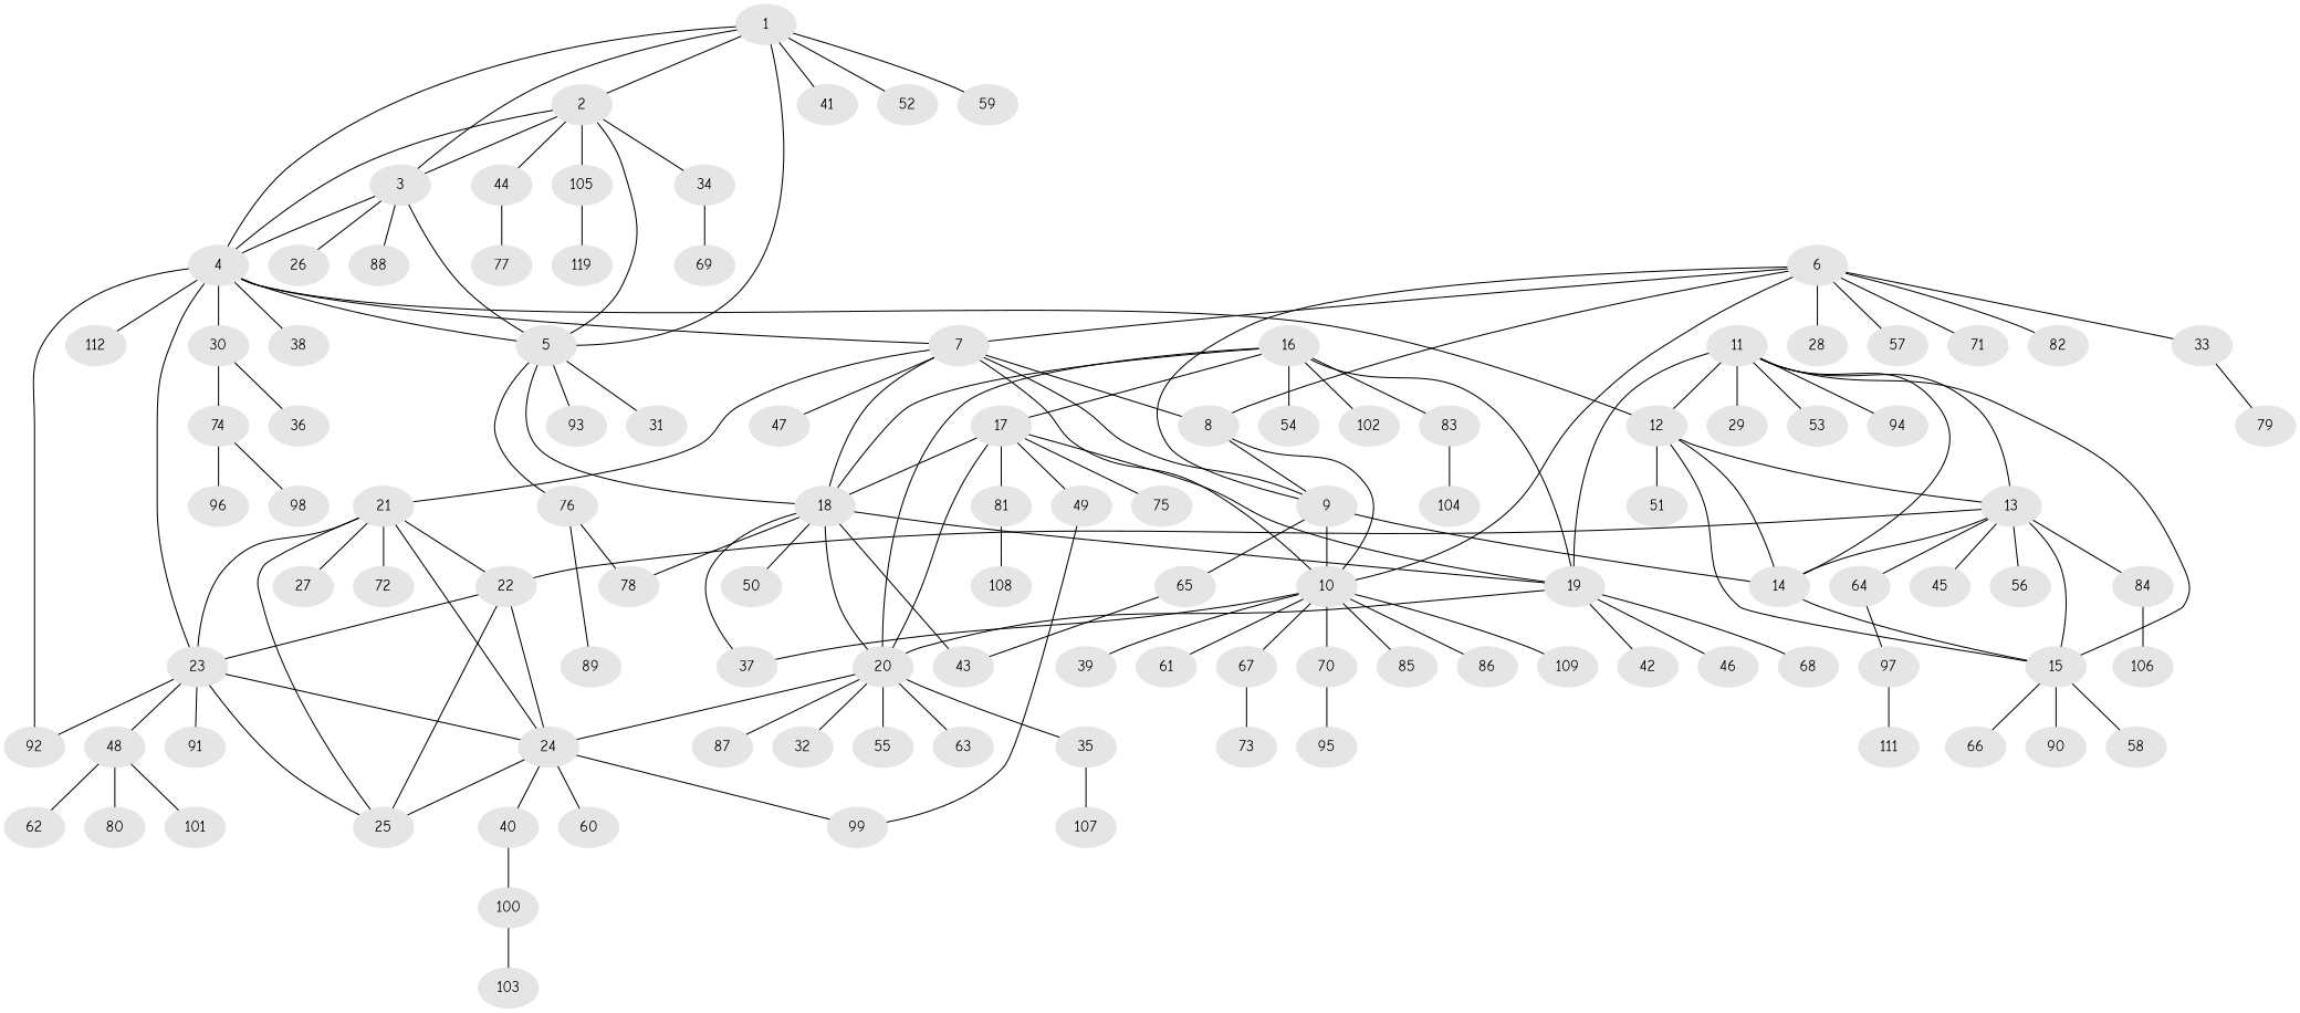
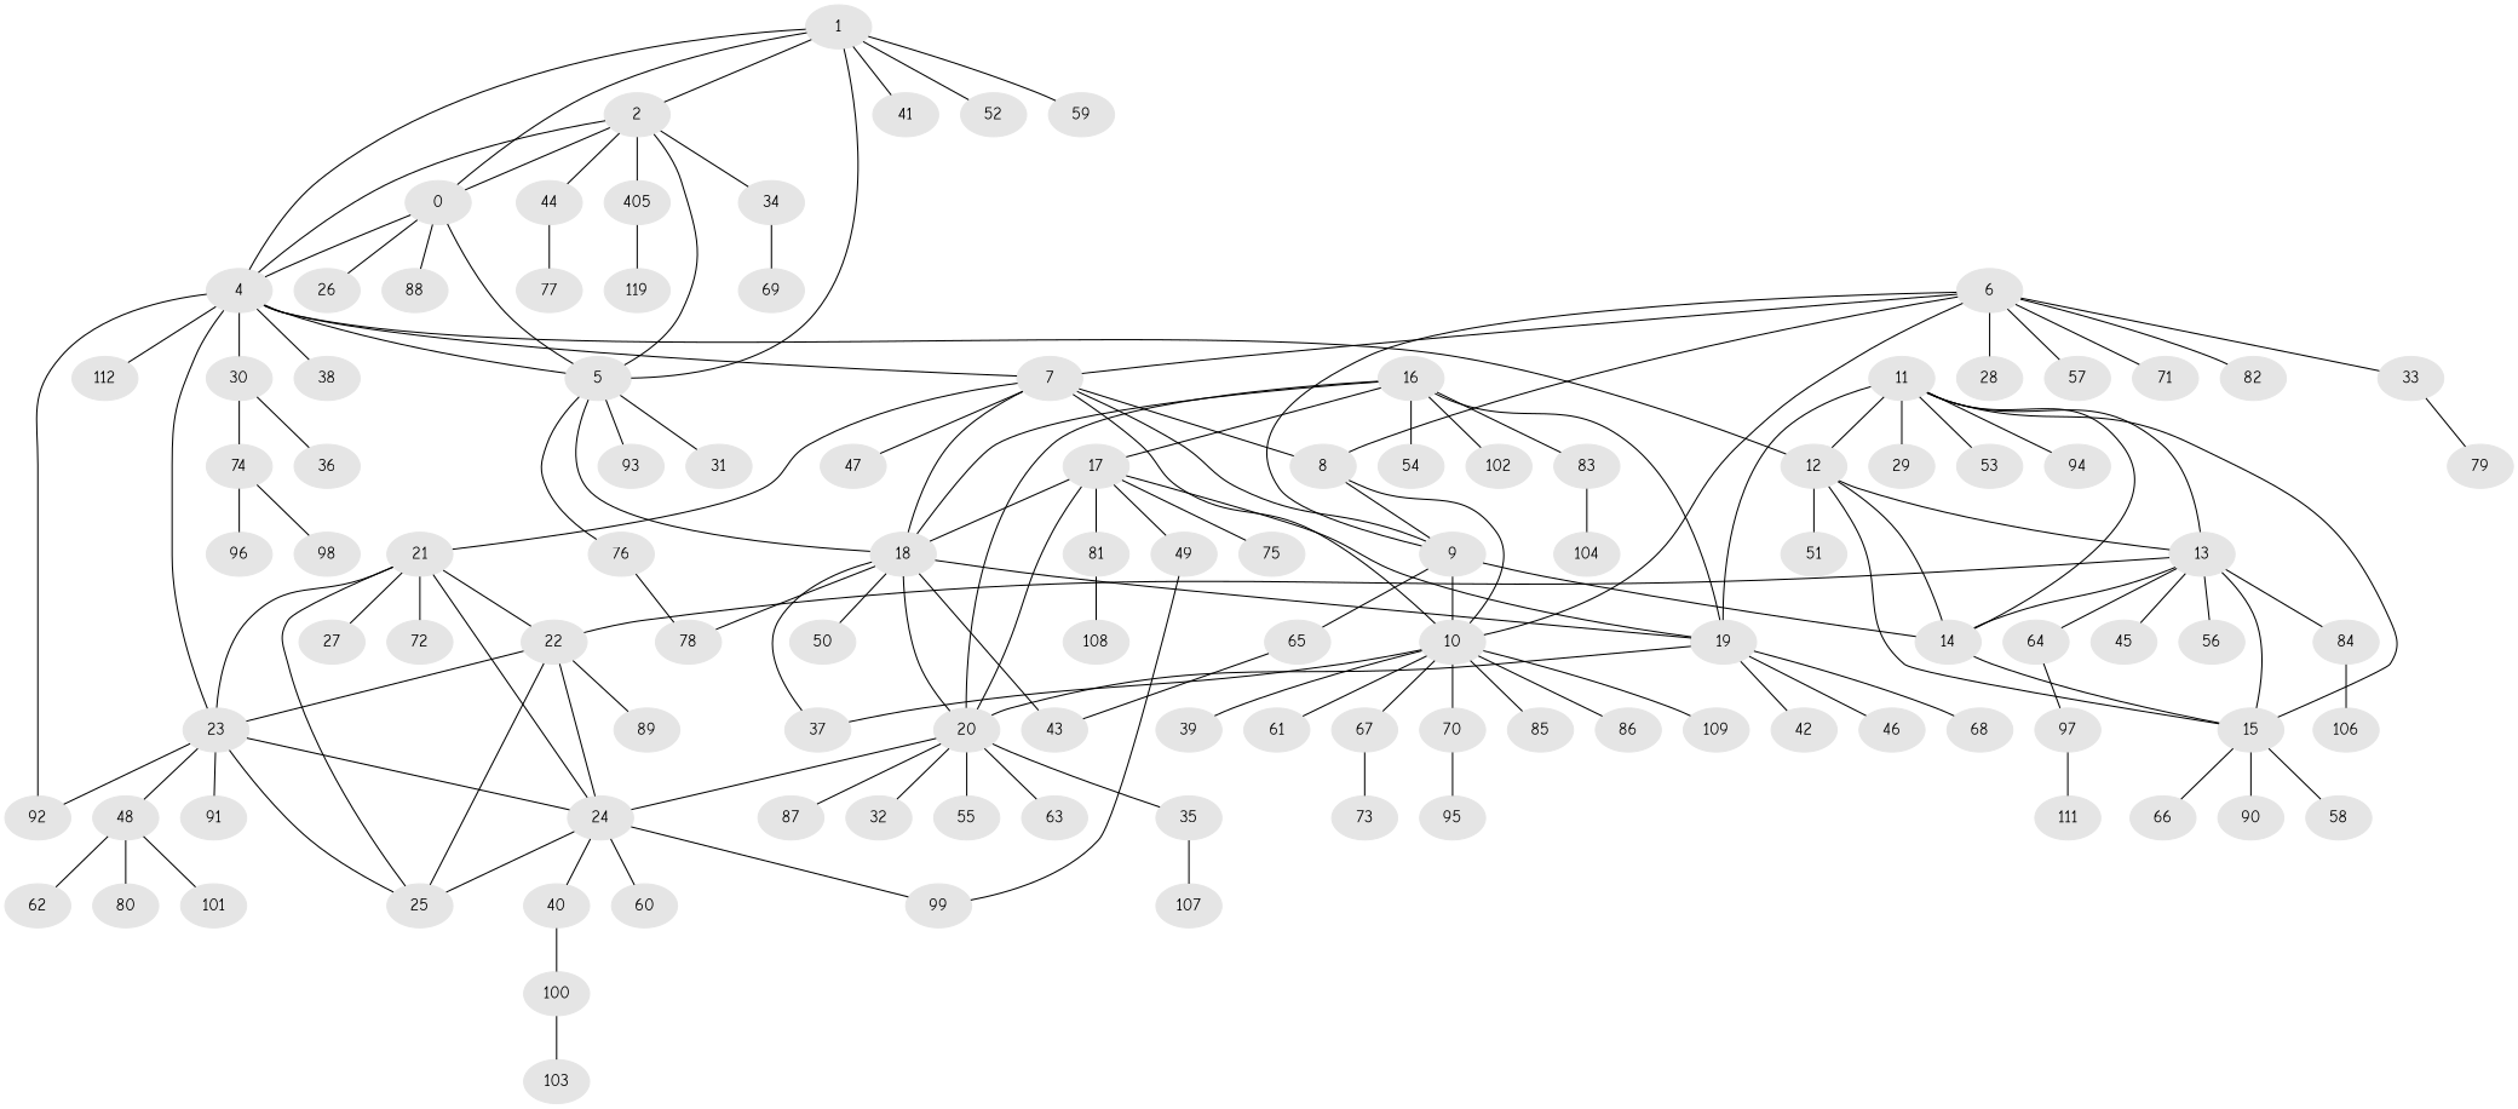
  graph {
    fontname="Comic Neue"
    node [color=gray90 fontname="Comic Neue" style=filled]
    edge [fontname="Comic Neue"]
    1
    2
-   3
+   3 [label=0]
    4
    5
    41
    52
    59
    34
    44
-   105
+   105 [label=405]
    26
    88
    7
    12
    23
    30
    38
    92
    112
    18
    31
    76
    93
    69
    77
    n27 [label=119]
    8
    9
    10
    21
    47
    14
    13
    15
    51
    24
    25
    48
    91
    36
    74
    37
    43
    19
    20
    50
    78
    6
    28
    33
    57
    71
    82
    65
    39
    61
    67
    70
    85
    86
    109
    79
    22
    27
    72
    73
    95
    11
    29
    53
    94
    45
    56
    64
    84
    58
    66
    90
    42
    46
    68
    89
    97
    106
    16
    17
    54
    83
    102
    49
    75
    81
    32
    35
    55
    63
    87
    104
    99
    108
    40
    60
    107
    62
    80
    101
    100
    96
    98
    103
    111
    1 -- 2
    1 -- 3
    1 -- 4
    1 -- 5
    1 -- 41
    1 -- 52
    1 -- 59
    2 -- 3
    2 -- 4
    2 -- 5
    2 -- 34
    2 -- 44
    2 -- 105
    3 -- 4
    3 -- 5
    3 -- 26
    3 -- 88
    4 -- 5
    4 -- 7
    4 -- 12
    4 -- 23
    4 -- 30
    4 -- 38
    4 -- 92
    4 -- 112
    5 -- 18
    5 -- 31
    5 -- 76
    5 -- 93
    34 -- 69
    44 -- 77
    105 -- n27
    7 -- 18
    7 -- 8
    7 -- 9
    7 -- 10
    7 -- 21
    7 -- 47
    12 -- 14
    12 -- 13
    12 -- 15
    12 -- 51
    23 -- 92
    23 -- 24
    23 -- 25
    23 -- 48
    23 -- 91
    30 -- 36
    30 -- 74
    18 -- 37
    18 -- 43
    18 -- 19
    18 -- 20
    18 -- 50
    18 -- 78
    76 -- 78
    8 -- 9
    8 -- 10
    9 -- 10
    9 -- 14
    9 -- 65
    10 -- 37
    10 -- 39
    10 -- 61
    10 -- 67
    10 -- 70
    10 -- 85
    10 -- 86
    10 -- 109
    21 -- 23
    21 -- 24
    21 -- 25
    21 -- 22
    21 -- 27
    21 -- 72
    14 -- 15
    13 -- 14
    13 -- 15
    13 -- 22
    13 -- 45
    13 -- 56
    13 -- 64
    13 -- 84
    15 -- 58
    15 -- 66
    15 -- 90
    24 -- 25
    24 -- 99
    24 -- 40
    24 -- 60
    48 -- 62
    48 -- 80
    48 -- 101
    74 -- 96
    74 -- 98
    19 -- 20
    19 -- 42
    19 -- 46
    19 -- 68
    20 -- 24
    20 -- 32
    20 -- 35
    20 -- 55
    20 -- 63
    20 -- 87
    6 -- 7
    6 -- 8
    6 -- 9
    6 -- 10
    6 -- 28
    6 -- 33
    6 -- 57
    6 -- 71
    6 -- 82
    33 -- 79
    65 -- 43
    67 -- 73
    70 -- 95
    22 -- 23
    22 -- 24
    22 -- 25
-   76 -- 89
+   22 -- 89
    11 -- 12
    11 -- 14
    11 -- 13
    11 -- 15
    11 -- 19
    11 -- 29
    11 -- 53
    11 -- 94
    64 -- 97
    84 -- 106
    97 -- 111
    16 -- 18
    16 -- 19
    16 -- 20
    16 -- 17
    16 -- 54
    16 -- 83
    16 -- 102
    17 -- 18
    17 -- 19
    17 -- 20
    17 -- 49
    17 -- 75
    17 -- 81
    83 -- 104
    49 -- 99
    81 -- 108
    35 -- 107
    40 -- 100
    100 -- 103
  }
